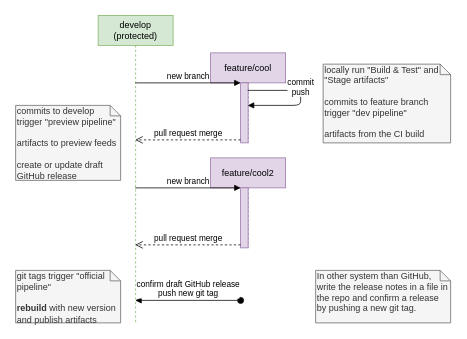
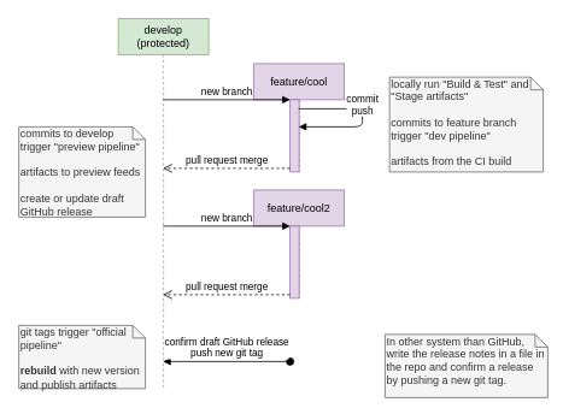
  <mxCell id="0" />
  <mxCell id="1" parent="0" />
  <mxCell id="2" value="develop&lt;br&gt;(protected)" style="shape=umlLifeline;perimeter=lifelinePerimeter;whiteSpace=wrap;html=1;container=1;collapsible=0;recursiveResize=0;outlineConnect=0;fillColor=#d5e8d4;strokeColor=#82b366;" vertex="1" parent="1"><mxGeometry x="130" y="20" width="100" height="410" as="geometry" /></mxCell>
  <mxCell id="3" value="feature/cool" style="shape=umlLifeline;perimeter=lifelinePerimeter;whiteSpace=wrap;html=1;container=1;collapsible=0;recursiveResize=0;outlineConnect=0;fillColor=#e1d5e7;strokeColor=#9673a6;" vertex="1" parent="1"><mxGeometry x="280" y="70" width="100" height="120" as="geometry" /></mxCell>
  <mxCell id="4" value="" style="html=1;points=[];perimeter=orthogonalPerimeter;fillColor=#e1d5e7;strokeColor=#9673a6;" vertex="1" parent="3"><mxGeometry x="40" y="40" width="10" height="80" as="geometry" /></mxCell>
  <mxCell id="5" value="new branch" style="html=1;verticalAlign=bottom;endArrow=block;entryX=0;entryY=0;" edge="1" target="4" parent="1" source="2"><mxGeometry relative="1" as="geometry"><mxPoint x="240" y="170" as="sourcePoint" /></mxGeometry></mxCell>
  <mxCell id="6" value="pull request merge" style="html=1;verticalAlign=bottom;endArrow=open;dashed=1;endSize=8;exitX=0;exitY=0.95;" edge="1" source="4" parent="1" target="2"><mxGeometry relative="1" as="geometry"><mxPoint x="240" y="246" as="targetPoint" /></mxGeometry></mxCell>
  <mxCell id="7" value="commit&lt;br&gt;push" style="html=1;verticalAlign=bottom;endArrow=block;" edge="1" parent="1" source="3" target="3"><mxGeometry width="80" relative="1" as="geometry"><mxPoint x="350" y="200" as="sourcePoint" /><mxPoint x="430" y="200" as="targetPoint" /></mxGeometry></mxCell>
  <mxCell id="8" value="locally run &quot;Build &amp;amp; Test&quot; and &quot;Stage artifacts&quot;&lt;br&gt;&lt;br&gt;commits to feature branch trigger &quot;dev pipeline&quot;&lt;br&gt;&lt;br&gt;artifacts from the CI build" style="shape=note;whiteSpace=wrap;html=1;size=14;verticalAlign=top;align=left;spacingTop=-6;fillColor=#f5f5f5;strokeColor=#666666;fontColor=#333333;" vertex="1" parent="1"><mxGeometry x="430" y="85" width="170" height="105" as="geometry" /></mxCell>
  <mxCell id="9" value="commits to develop trigger &quot;preview pipeline&quot;&lt;br&gt;&lt;br&gt;artifacts to preview feeds&lt;br&gt;&lt;br&gt;create or update draft GitHub release" style="shape=note;whiteSpace=wrap;html=1;size=14;verticalAlign=top;align=left;spacingTop=-6;fillColor=#f5f5f5;strokeColor=#666666;fontColor=#333333;" vertex="1" parent="1"><mxGeometry x="20" y="140" width="140" height="100" as="geometry" /></mxCell>
  <mxCell id="10" value="confirm draft GitHub release&lt;br&gt;push new git tag" style="html=1;verticalAlign=bottom;startArrow=oval;startFill=1;endArrow=block;startSize=8;" edge="1" parent="1" target="2"><mxGeometry width="60" relative="1" as="geometry"><mxPoint x="320" y="400" as="sourcePoint" /><mxPoint x="440" y="230" as="targetPoint" /></mxGeometry></mxCell>
  <mxCell id="11" value="feature/cool2" style="shape=umlLifeline;perimeter=lifelinePerimeter;whiteSpace=wrap;html=1;container=1;collapsible=0;recursiveResize=0;outlineConnect=0;fillColor=#e1d5e7;strokeColor=#9673a6;" vertex="1" parent="1"><mxGeometry x="280" y="210" width="100" height="120" as="geometry" /></mxCell>
  <mxCell id="12" value="" style="html=1;points=[];perimeter=orthogonalPerimeter;fillColor=#e1d5e7;strokeColor=#9673a6;" vertex="1" parent="11"><mxGeometry x="40" y="40" width="10" height="80" as="geometry" /></mxCell>
  <mxCell id="13" value="pull request merge" style="html=1;verticalAlign=bottom;endArrow=open;dashed=1;endSize=8;exitX=0;exitY=0.95;" edge="1" source="12" parent="1" target="2"><mxGeometry relative="1" as="geometry"><mxPoint x="250" y="326" as="targetPoint" /></mxGeometry></mxCell>
  <mxCell id="14" value="new branch" style="html=1;verticalAlign=bottom;endArrow=block;entryX=0;entryY=0;" edge="1" target="12" parent="1" source="2"><mxGeometry relative="1" as="geometry"><mxPoint x="250" y="250" as="sourcePoint" /></mxGeometry></mxCell>
  <mxCell id="15" value="git tags trigger &quot;official pipeline&quot;&lt;br&gt;&lt;br&gt;&lt;b&gt;rebuild &lt;/b&gt;with new version and publish artifacts" style="shape=note;whiteSpace=wrap;html=1;size=14;verticalAlign=top;align=left;spacingTop=-6;fillColor=#f5f5f5;strokeColor=#666666;fontColor=#333333;" vertex="1" parent="1"><mxGeometry x="20" y="360" width="140" height="70" as="geometry" /></mxCell>
- <mxCell id="16" value="In other system than GitHub, write the release notes in a file in the repo and confirm a release by pushing a new git tag." style="shape=note;whiteSpace=wrap;html=1;size=14;verticalAlign=top;align=left;spacingTop=-6;fillColor=#f5f5f5;strokeColor=#666666;fontColor=#333333;" vertex="1" parent="1"><mxGeometry x="420" y="360" width="180" height="70" as="geometry" /></mxCell>
+ <mxCell id="16" value="In other system than GitHub, write the release notes in a file in the repo and confirm a release by pushing a new git tag." style="shape=note;whiteSpace=wrap;html=1;size=14;verticalAlign=top;align=left;spacingTop=-6;fillColor=#f5f5f5;strokeColor=#666666;fontColor=#333333;" vertex="1" parent="1"><mxGeometry x="425" y="370" width="180" height="70" as="geometry" /></mxCell>
